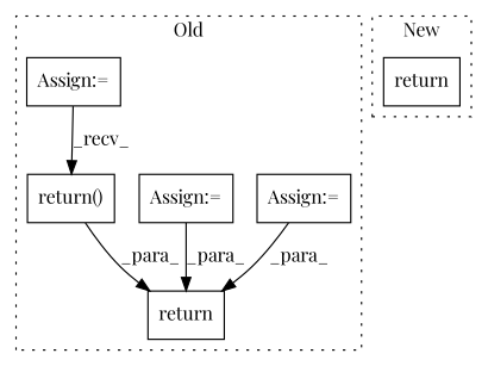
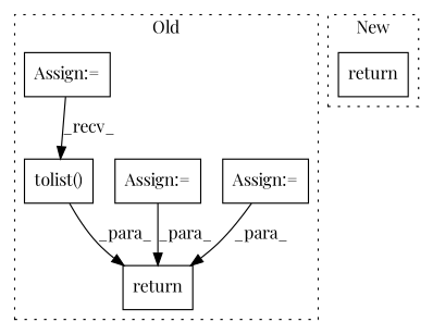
  digraph {
    fontname="Playfair Display"
    node [a=68 l=3 shape=box fontname="Playfair Display"]
    edge [fontname="Playfair Display"]
-   n1 [a=75 l=46 label="return()" s=4784]
+   n1 [a=75 l=46 label="tolist()" s=4784]
    n2 [a=93 l=7 label=return s=5398]
    n3 [label="Assign:=" s=5121]
    n4 [label="Assign:=" s=5045]
    n5 [label="Assign:=" s=4492]
    n6 [a=93 l=7 label=return s=6594]
    subgraph cluster_1 {
      label=Old
      style=dotted
      n1
      n2
      n3
      n4
      n5
    }
    subgraph cluster_2 {
      label=New
      style=dotted
      n6
    }
    n1 -> n2 [label=_para_]
    n3 -> n2 [label=_para_]
    n4 -> n2 [label=_para_]
    n5 -> n1 [label=_recv_]
  }
